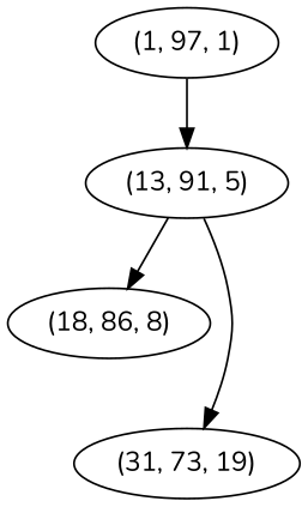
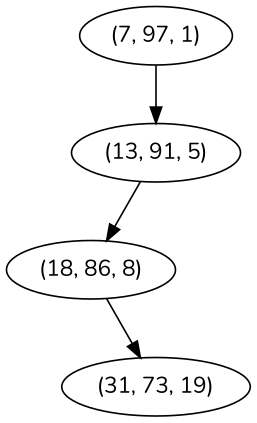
  digraph {
    fontname=Nunito
    node [fontname=Nunito]
    edge [fontname=Nunito]
-   "(7, 97, 1)" [label="(1, 97, 1)"]
+   "(7, 97, 1)"
    "(13, 91, 5)"
    n3 [label="(18, 86, 8)"]
    "(31, 73, 19)"
    "(7, 97, 1)" -> "(13, 91, 5)"
    "(13, 91, 5)" -> n3
-   "(13, 91, 5)" -> "(31, 73, 19)"
+   n3 -> "(31, 73, 19)"
  }
